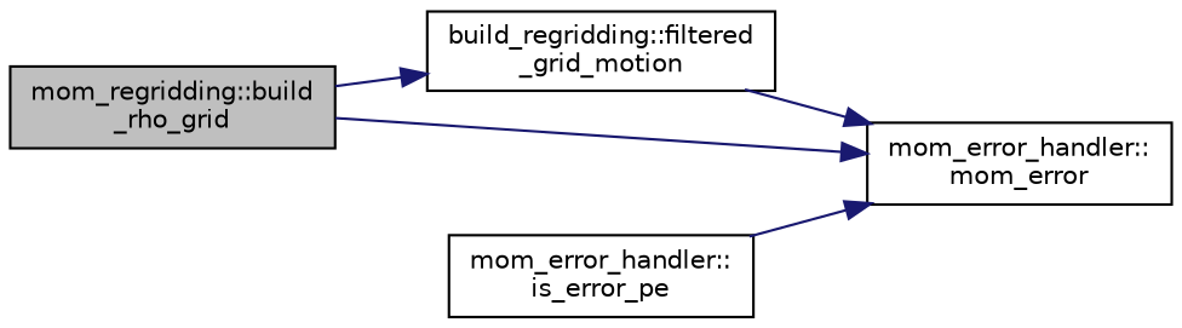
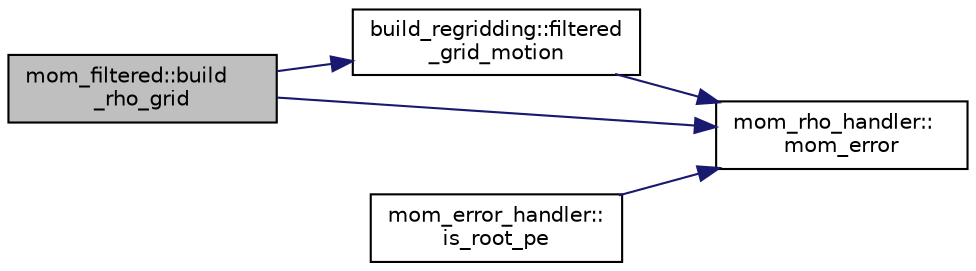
  digraph {
    rankdir=LR
    node [color=black fillcolor=white fontname=Helvetica fontsize=10 shape=record style=filled]
    edge [color=midnightblue fontname=Helvetica fontsize=10 labelfontname=Helvetica labelfontsize=10 style=solid]
-   n1 [fillcolor=grey75 fontcolor=black height=0.2 label="mom_regridding::build\l_rho_grid" width=0.4]
+   n1 [fillcolor=grey75 fontcolor=black height=0.2 label="mom_filtered::build\l_rho_grid" width=0.4]
    n2 [height=0.2 label="build_regridding::filtered\l_grid_motion" width=0.4]
-   n3 [height=0.2 label="mom_error_handler::\lmom_error" width=0.4]
-   n4 [height=0.2 label="mom_error_handler::\lis_error_pe" width=0.4]
+   n3 [height=0.2 label="mom_rho_handler::\lmom_error" width=0.4]
+   n4 [height=0.2 label="mom_error_handler::\lis_root_pe" width=0.4]
    n1 -> n2
    n1 -> n3
    n2 -> n3
    n4 -> n3
  }
